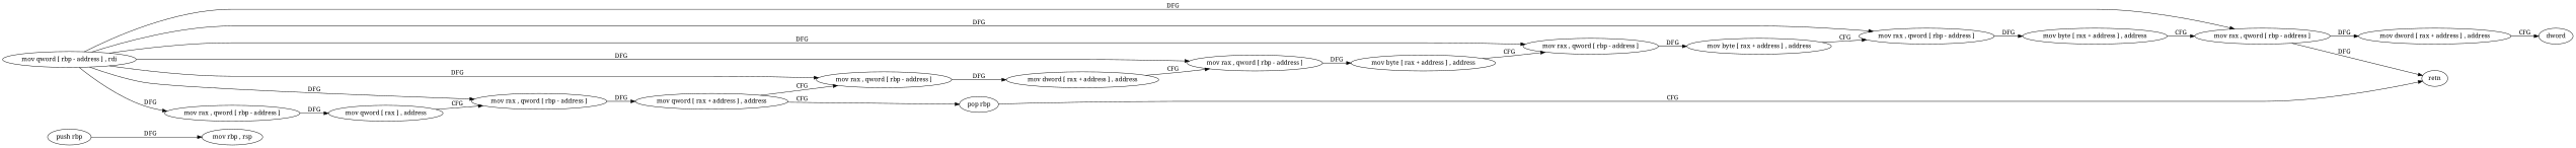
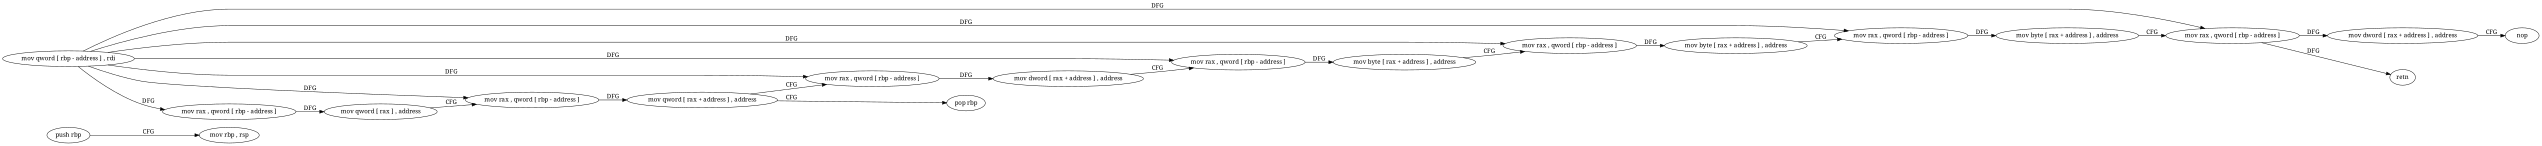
  digraph {
    fontname="Noto Serif"
    rankdir=LR
    node [fontname="Noto Serif"]
    edge [fontname="Noto Serif"]
    n1 [label="push rbp"]
    n2 [label="mov rbp , rsp"]
    n3 [label="mov qword [ rbp - address ] , rdi"]
    n4 [label="mov rax , qword [ rbp - address ]"]
    n5 [label="mov rax , qword [ rbp - address ]"]
    n6 [label="mov rax , qword [ rbp - address ]"]
    n7 [label="mov rax , qword [ rbp - address ]"]
    n8 [label="mov rax , qword [ rbp - address ]"]
    n9 [label="mov rax , qword [ rbp - address ]"]
    n10 [label="mov rax , qword [ rbp - address ]"]
    n11 [label="mov qword [ rax ] , address"]
    n12 [label="mov qword [ rax + address ] , address"]
    n13 [label="mov dword [ rax + address ] , address"]
    n14 [label="mov byte [ rax + address ] , address"]
    n15 [label="mov byte [ rax + address ] , address"]
    n16 [label="mov byte [ rax + address ] , address"]
    n17 [label="mov dword [ rax + address ] , address"]
    n18 [label=retn]
    n19 [label="pop rbp"]
-   n20 [label=dword]
-   n1 -> n2 [label=DFG]
+   n20 [label=nop]
+   n1 -> n2 [label=CFG]
    n3 -> n4 [label=DFG]
    n3 -> n5 [label=DFG]
    n3 -> n6 [label=DFG]
    n3 -> n7 [label=DFG]
    n3 -> n8 [label=DFG]
    n3 -> n9 [label=DFG]
    n3 -> n10 [label=DFG]
    n4 -> n11 [label=DFG]
    n5 -> n12 [label=DFG]
    n6 -> n13 [label=DFG]
    n7 -> n14 [label=DFG]
    n8 -> n15 [label=DFG]
    n9 -> n16 [label=DFG]
    n10 -> n17 [label=DFG]
    n10 -> n18 [label=DFG]
    n11 -> n5 [label=CFG]
    n12 -> n6 [label=CFG]
    n12 -> n19 [label=CFG]
    n13 -> n7 [label=CFG]
    n14 -> n8 [label=CFG]
    n15 -> n9 [label=CFG]
    n16 -> n10 [label=CFG]
    n17 -> n20 [label=CFG]
-   n19 -> n18 [label=CFG]
  }
